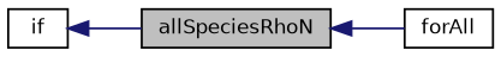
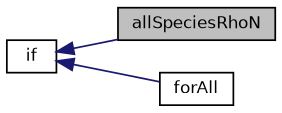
  digraph {
    rankdir=LR
    node [color=black fontname=Helvetica fontsize=10 shape=record]
    edge [color=midnightblue dir=back fontname=Helvetica fontsize=10 labelfontname=Helvetica labelfontsize=10 style=solid]
    n1 [fillcolor=grey75 fontcolor=black height=0.2 label=allSpeciesRhoN style=filled width=0.4]
    n2 [height=0.2 label=forAll width=0.4]
    n3 [height=0.2 label=if width=0.4]
-   n1 -> n2
+   n3 -> n2
    n3 -> n1
  }
